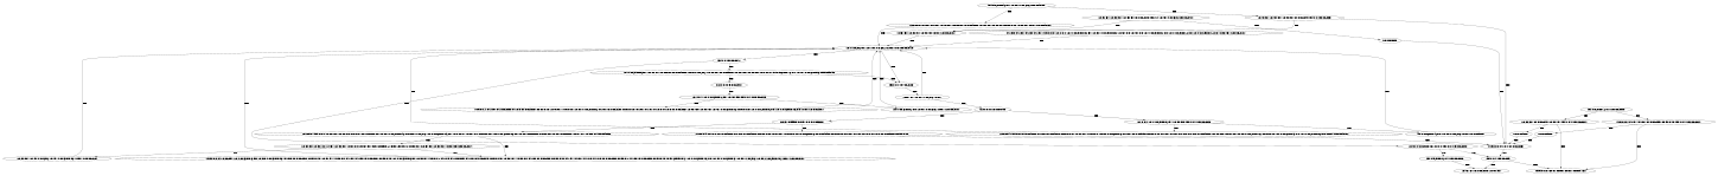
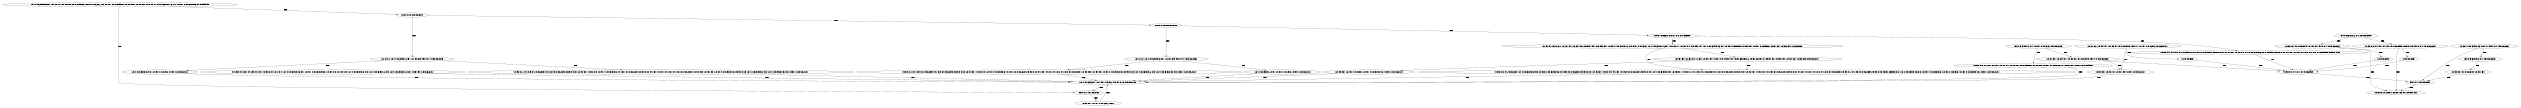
  digraph {
    fontname=Lato
    node [fontname=Lato]
    edge [fontname=Lato]
    n1 [label="'push ebp', 'push ebx', 'push edi', 'push esi', 'sub esp, 0x1c', 'mov al, 0x1', 'mov dword [esp+0x10], eax', 'mov ebx, dword [esp+0x30]', 'mov eax, 0x0', 'mov edx, 0x0', 'mov dword [esp+0x8], 0x0', 'mov dword [esp+0x4], 0x0', 'mov dword [esp+0x14], 0x0', 'xor ecx, ecx', 'jmp 0x80496c6', "]
    n2 [label="'mov dword [esp], ebx', 'movsx ebx, byte [ebx]', 'cmp ebx, 0x2c', 'je 0x8049740', "]
    n3 [label="'test cl, 0x1', 'je 7x80496c0',"]
-   n4 [label="'test bl, bl', 'je 0x8049976', "]
    n5 [label="'xor ecx, ecx', 'mov ebx, dword [esp]', 'inc ebx', "]
    n6 [label="'mov ebx, dword [esp+0x10]', 'and cl, bl', 'test cl, 0x1', 'je 0x80499ac', "]
    n7 [label="'mov dword [esp+0xc], eax', 'mov edi, edx', 'mov ebp, ecx', 'call 0x8048e80', 'mov esi, dword [eax]', 'mov ecx, ebx', 'call 0x8049a10', 'mov ecx, ebp', 'mov edx, edi', 'movzx eax, al', 'test byte [esi+eax*2], 0x1', 'mov eax, dword [esp+0xc]', 'jne 0x8049740', "]
    n8 [label="'test bl, 0x1', 'je 0x80499fc', "]
    n9 [label="'test byte [esp+0x8], 0x1', 'jne 0x80499a3', "]
    n10 [label="'cmp bl, 0x2b', 'je 0x80497ad', "]
    n11 [label="'mov esi, eax', 'mov ecx, eax', 'mov edi, edx', 'call 0x8049a20', 'test al, al', 'mov ebx, dword [esp]', 'jne 0x80497a1', "]
    n12 [label="'xor ecx, ecx', 'mov eax, esi', 'mov edx, edi', 'inc ebx', 'jmp 0x80496c6', "]
    n13 [label="'jmp 0x80499fc', "]
    n14 [label="'test byte [esp+0x4], 0x1', 'mov ebx, dword [esp]', 'jne 0x804978e', "]
    n15 [label="'mov esi, eax', 'mov ecx, eax', 'mov edi, edx', 'call 0x8049a70', 'test al, al', 'je 0x80499fc', "]
    n16 [label="'sub esp, 0x8', 'push edx', 'push eax', 'mov esi, eax', 'mov edi, edx', 'call 0x80495c0', 'mov edx, edi', 'mov eax, esi', 'add esp, 0x10', 'xor ecx, ecx', 'inc ebx', 'jmp 0x80496c6', "]
    n17 [label="'add esp, 0x1c', 'pop esi', 'pop edi', 'pop ebx', 'pop ebp', 'retn', "]
    n18 [label="'mov ecx, eax', 'call 0x8049a20', 'mov ebx, eax', "]
    n19 [label="'mov cl, 0x1', 'mov dword [esp+0x4], ecx', 'mov ecx, ebp', 'test cl, 0x1', 'jne 0x8049915', "]
    n20 [label="'cmp bl, 0x2f', 'jne 0x80797cf',"]
-   n21 [label="'sub esp, 0xc', 'push 0x1', 'call 0x8048d00', "]
+   n21 [label="'sub esp, 0xc', 'push 0x1', 'call 0x8048d05',"]
    n22 [label="'test byte [esp+0x4], 0x1', 'jne 0x80499b9', "]
    n23 [label="'mov ecx, eax', 'call 0x8049a70', 'mov ebx, eax', 'test bl, 0x1', 'jne 0x80499b1', "]
    n24 [label="'sub esp, 0x8', 'push edx', 'push eax', 'call 0x80495c0', 'add esp, 0x10', 'test bl, 0x1', 'jne 0x80499b1', "]
    n25 [label="'sub esp, 0x4', 'push 0x5', 'push 0x804dcc8', 'push 0x0', 'call 0x8048c10', 'add esp, 0x10', 'mov esi, eax', 'sub esp, 0xc', 'mov ebx, dword [esp+0xc]', 'push ebx', 'call 0x804c4a0', 'add esp, 0x10', 'push eax', 'push esi', 'push 0x0', 'push 0x0', 'call 0x8048cb0', 'mov ecx, ebp', 'mov edx, edi', 'mov eax, dword [esp+0x1c]', 'add esp, 0x10', 'mov dword [esp+0x8], 0x0', 'mov dword [esp+0x10], 0x0', 'inc ebx', 'jmp 0x80496c6', "]
    n26 [label="'mov dword [esp+0x8], 0x0', 'mov ebx, dword [esp]', 'inc ebx', 'jmp 0x80496c6', "]
-   n27 [label="'add ebx, 0xffffffd0', 'cmp ebx, 0x9', 'ja 0x80499c9', "]
+   n27 [label="'add ebx, 0xffffffd1', 'cmp ebx, 0x9', 'ja 0x80499c9',"]
    n28 [label="'mov cl, 0x1', 'mov dword [esp+0x8], ecx', 'mov ecx, ebp', 'test cl, 0x1', 'jne 0x80498c3', "]
    n29 [label="'jmp 0x80499fc', "]
    n30 [label="'jmp 0x80499fc', "]
    n31 [label="'sub esp, 0x4', 'push 0x5', 'push 0x804dd15', 'push 0x0', 'call 0x8048c10', 'add esp, 0x10', 'mov esi, eax', 'sub esp, 0xc', 'push dword [esp+0xc]', 'call 0x804c4a0', 'add esp, 0x10', 'push eax', 'push esi', 'push 0x0', 'push 0x0', 'call 0x8048cb0', 'add esp, 0x10', "]
    n32 [label="'mov edi, eax', 'test cl, 0x1', 'mov eax, ecx', 'mov ecx, 0x0', 'cmove edx, ecx', 'cmove edi, ecx', 'mov ecx, dword [esp+0x14]', 'cmove ecx, dword [esp]', 'mov dword [esp+0x14], ecx', 'movzx eax, al', 'mov ecx, 0x1', 'cmove eax, ecx', 'mov dword [esp+0x18], eax', 'mov ecx, 0x99999999', 'cmp ecx, edi', 'mov eax, 0x19999999', 'sbb eax, edx', 'mov ebp, edx', 'jb 0x804983f', "]
    n33 [label="'sub esp, 0x4', 'push 0x5', 'push 0x804dc9f', 'push 0x0', 'call 0x8048c10', 'add esp, 0x10', 'mov esi, eax', 'sub esp, 0xc', 'mov ebx, dword [esp+0xc]', 'push ebx', 'call 0x804c4a0', 'add esp, 0x10', 'push eax', 'push esi', 'push 0x0', 'push 0x0', 'call 0x8048cb0', 'mov ecx, ebp', 'mov edx, edi', 'mov eax, dword [esp+0x1c]', 'add esp, 0x10', 'mov dword [esp+0x4], 0x0', 'mov dword [esp+0x10], 0x0', 'inc ebx', 'jmp 0x80496c6', "]
    n34 [label="'mov dword [esp+0x4], 0x0', 'mov ebx, dword [esp]', 'inc ebx', 'jmp 0x80496c6', "]
    n35 [label="'sub esp, 0x8', 'push 0x804dcf1', 'mov dword [esp+0xc], ebp', 'mov ebp, dword [esp+0x20]', 'push ebp', 'call 0x8048e60', 'add esp, 0x10', 'mov esi, eax', 'sub esp, 0x8', 'push eax', 'push ebp', 'call 0x804cf60', 'add esp, 0x10', 'mov dword [esp+0xc], edi', 'mov edi, eax', 'sub esp, 0x4', 'push 0x5', 'push 0x804dcfc', 'push 0x0', 'call 0x8048c10', 'add esp, 0x10', 'mov ebx, eax', 'sub esp, 0xc', 'push edi', 'call 0x804c4a0', 'add esp, 0x10', 'push eax', 'push ebx', 'push 0x0', 'push 0x0', 'call 0x8048cb0', 'add esp, 0x4', 'push edi', 'call 0x804a0f0', 'add esp, 0x10', 'lea ebx, [ebp+esi-0x1]', 'mov dword [esp+0x10], 0x0', 'mov eax, dword [esp+0xc]', 'mov edx, dword [esp]', 'mov ecx, dword [esp+0x18]', 'inc ebx', 'jmp 0x80496c6', "]
    n36 [label="'mov eax, edi', 'mov ecx, 0xa', 'mul ecx', 'mov ecx, ebx', 'sar ecx, 0x1f', 'add eax, ebx', 'lea esi, [ebp+ebp*4]', 'lea edx, [edx+esi*2]', 'adc ecx, edx', 'cmp eax, edi', 'mov edx, ecx', 'sbb edx, ebp', 'jae 0x8049967', "]
    n37 [label="'mov edx, ecx', 'mov ebx, dword [esp]', 'mov ecx, dword [esp+0x18]', 'inc ebx', 'jmp 0x80496c6', "]
    n1 -> n2 [label=CFG]
    n2 -> n3 [label=CFG]
-   n2 -> n4 [label=CFG]
    n3 -> n5 [label=CFG]
-   n4 -> n6 [label=CFG]
-   n4 -> n7 [label=CFG]
    n5 -> n2 [label=CFG]
    n6 -> n8 [label=CFG]
    n6 -> n9 [label=CFG]
    n7 -> n3 [label=CFG]
    n7 -> n10 [label=CFG]
    n8 -> n17 [label=CFG]
    n9 -> n18 [label=CFG]
    n10 -> n19 [label=CFG]
-   n5 -> n20 [label=CFG]
+   n10 -> n20 [label=CFG]
    n11 -> n12 [label=CFG]
    n11 -> n13 [label=CFG]
    n12 -> n2 [label=CFG]
    n13 -> n21 [label=CFG]
    n14 -> n15 [label=CFG]
    n14 -> n16 [label=CFG]
    n15 -> n12 [label=CFG]
    n15 -> n21 [label=CFG]
    n16 -> n2 [label=CFG]
-   n8 -> n18 [label=CFG]
+   n18 -> n8 [label=CFG]
    n19 -> n25 [label=CFG]
    n19 -> n26 [label=CFG]
    n20 -> n27 [label=CFG]
    n20 -> n28 [label=CFG]
    n21 -> n8 [label=CFG]
    n22 -> n23 [label=CFG]
    n22 -> n24 [label=CFG]
    n23 -> n17 [label=CFG]
    n23 -> n29 [label=CFG]
    n24 -> n17 [label=CFG]
    n24 -> n30 [label=CFG]
    n25 -> n2 [label=CFG]
    n26 -> n2 [label=CFG]
    n27 -> n31 [label=CFG]
    n27 -> n32 [label=CFG]
    n28 -> n33 [label=CFG]
    n28 -> n34 [label=CFG]
    n29 -> n21 [label=CFG]
    n30 -> n21 [label=CFG]
    n31 -> n21 [label=CFG]
    n32 -> n35 [label=CFG]
    n32 -> n36 [label=CFG]
    n33 -> n2 [label=CFG]
    n34 -> n2 [label=CFG]
    n35 -> n2 [label=CFG]
    n36 -> n35 [label=CFG]
    n36 -> n37 [label=CFG]
    n37 -> n2 [label=CFG]
  }
